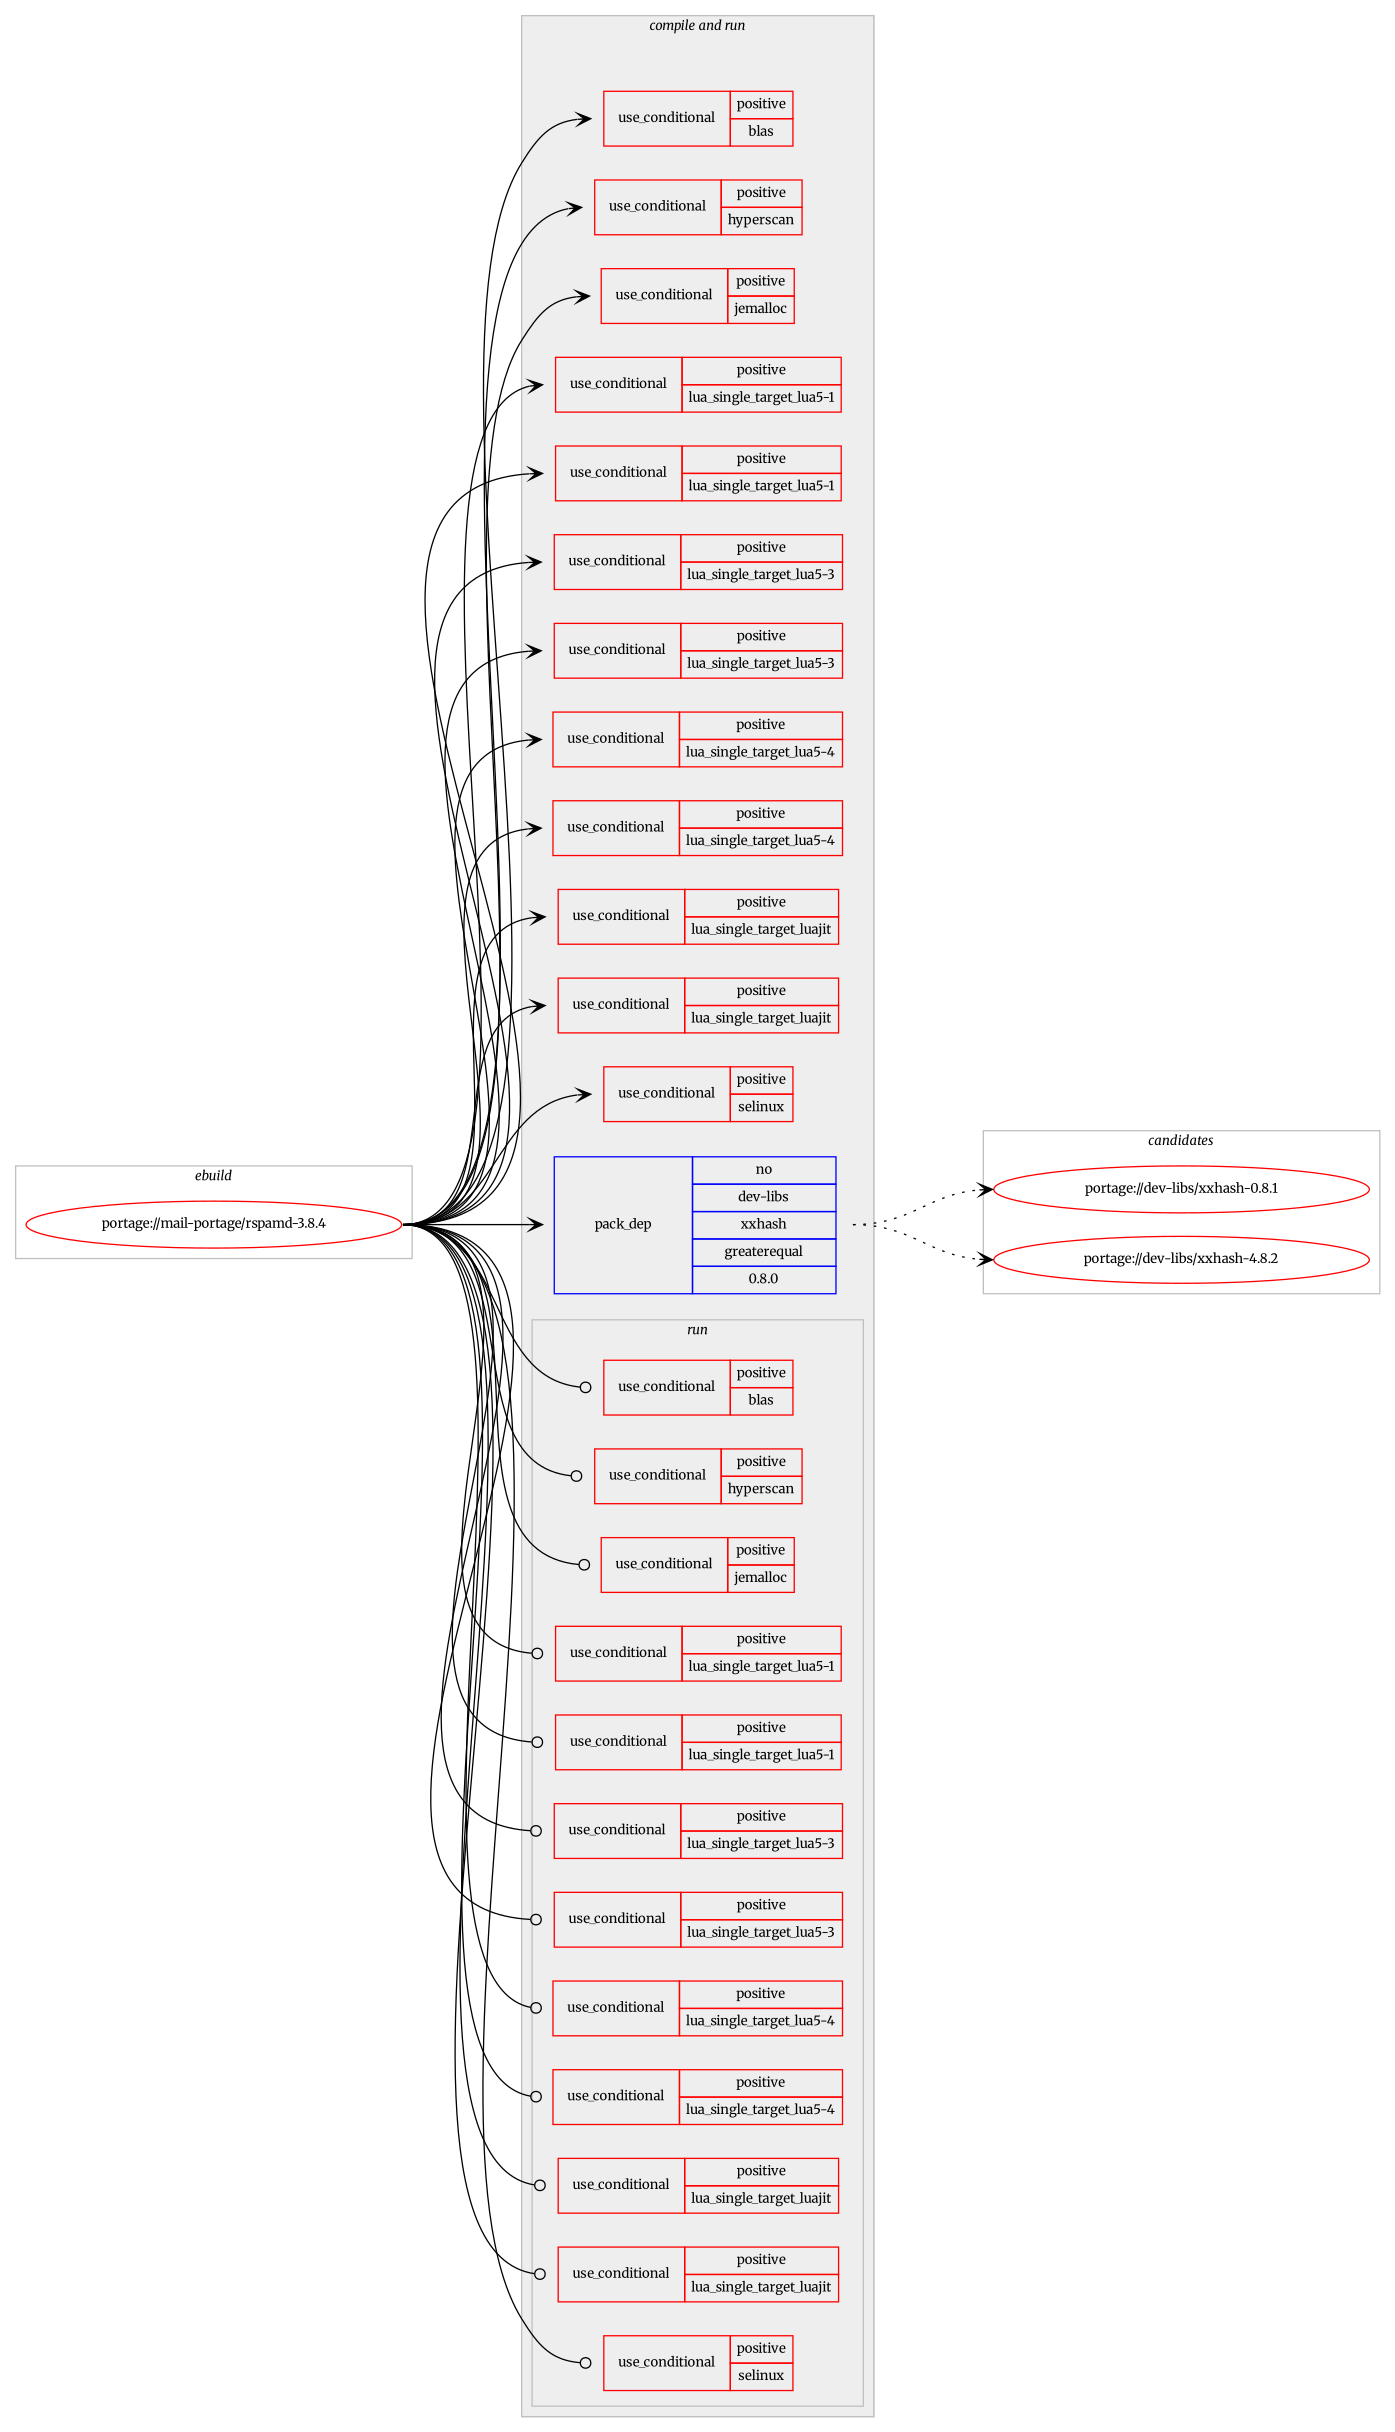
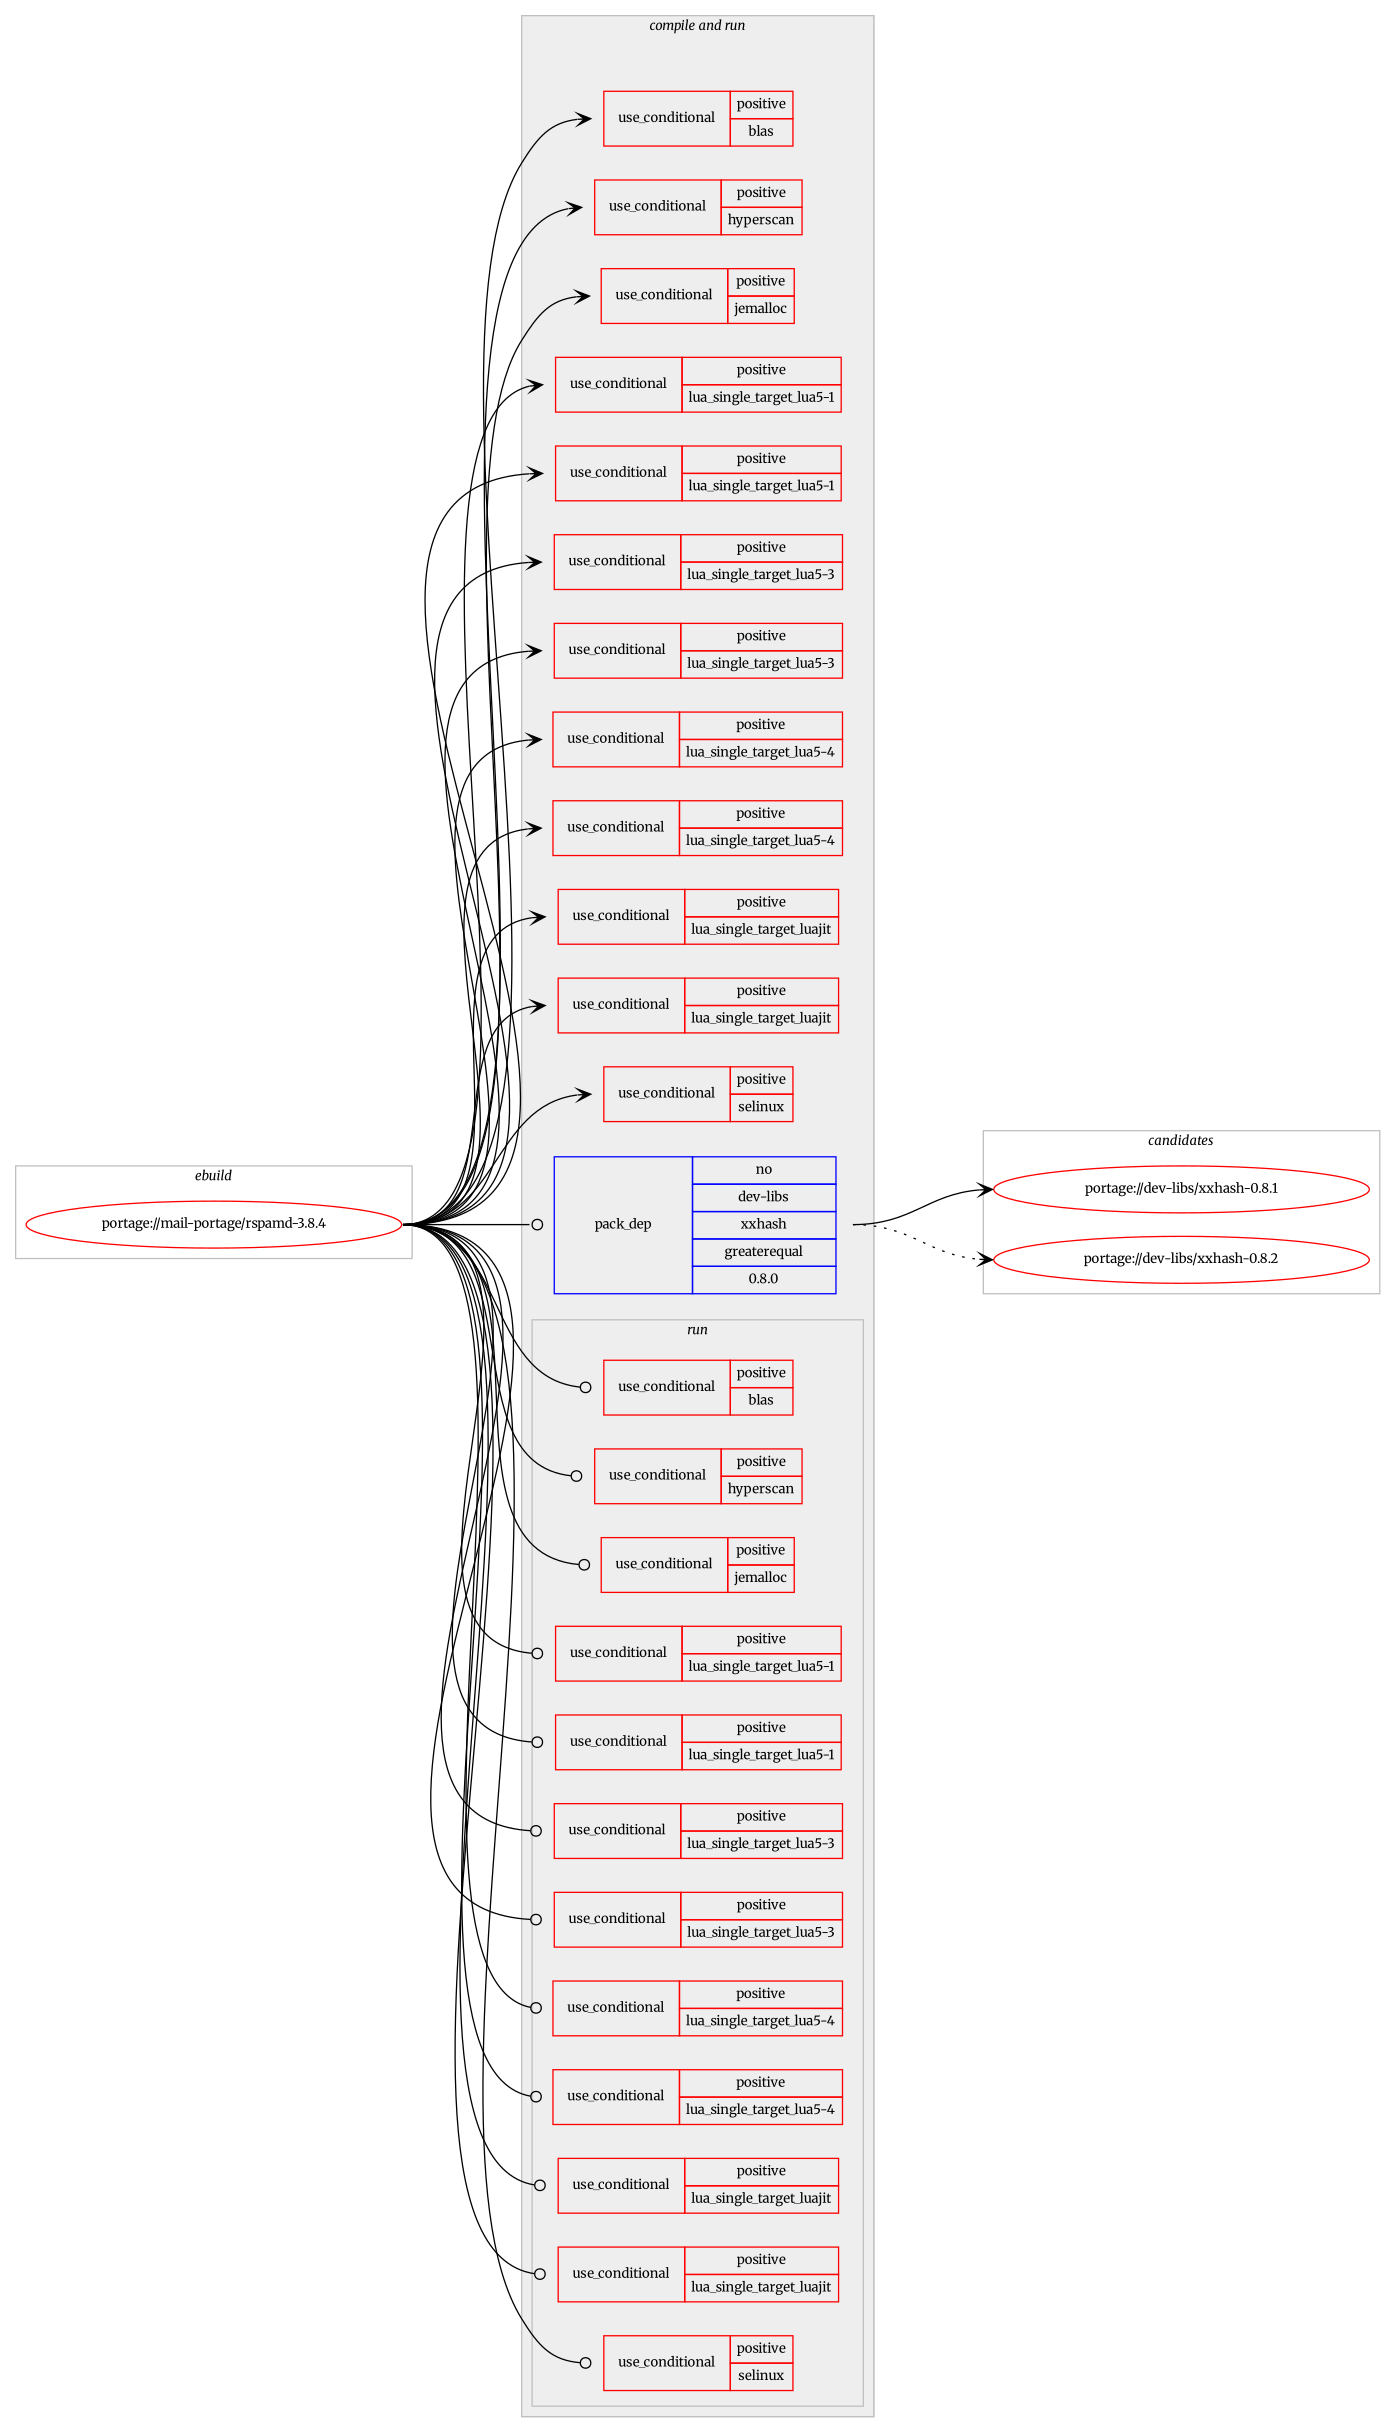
  digraph {
    compound=true
    concentrate=true
    fontname=Merriweather
    fontsize=10
    newrank=true
    rankdir=LR
    ranksep=1.5
    node [color=red fontname=Merriweather fontsize=10 shape=none]
    edge [arrowhead=vee fontname=Merriweather headport=w style=solid tailport=e weight=20]
    n1 [label="portage://mail-portage/rspamd-3.8.4" width=4 shape=""]
    n2 [label=<<TABLE BORDER="0" CELLBORDER="1" CELLSPACING="0" CELLPADDING="4"><TR><TD ROWSPAN="3" CELLPADDING="10">use_conditional</TD></TR><TR><TD>positive</TD></TR><TR><TD>blas</TD></TR></TABLE>>]
    n3 [label=<<TABLE BORDER="0" CELLBORDER="1" CELLSPACING="0" CELLPADDING="4"><TR><TD ROWSPAN="3" CELLPADDING="10">use_conditional</TD></TR><TR><TD>positive</TD></TR><TR><TD>hyperscan</TD></TR></TABLE>>]
    n4 [label=<<TABLE BORDER="0" CELLBORDER="1" CELLSPACING="0" CELLPADDING="4"><TR><TD ROWSPAN="3" CELLPADDING="10">use_conditional</TD></TR><TR><TD>positive</TD></TR><TR><TD>jemalloc</TD></TR></TABLE>>]
    n5 [label=<<TABLE BORDER="0" CELLBORDER="1" CELLSPACING="0" CELLPADDING="4"><TR><TD ROWSPAN="3" CELLPADDING="10">use_conditional</TD></TR><TR><TD>positive</TD></TR><TR><TD>lua_single_target_lua5-1</TD></TR></TABLE>>]
    n6 [label=<<TABLE BORDER="0" CELLBORDER="1" CELLSPACING="0" CELLPADDING="4"><TR><TD ROWSPAN="3" CELLPADDING="10">use_conditional</TD></TR><TR><TD>positive</TD></TR><TR><TD>lua_single_target_lua5-1</TD></TR></TABLE>>]
    n7 [label=<<TABLE BORDER="0" CELLBORDER="1" CELLSPACING="0" CELLPADDING="4"><TR><TD ROWSPAN="3" CELLPADDING="10">use_conditional</TD></TR><TR><TD>positive</TD></TR><TR><TD>lua_single_target_lua5-3</TD></TR></TABLE>>]
    n8 [label=<<TABLE BORDER="0" CELLBORDER="1" CELLSPACING="0" CELLPADDING="4"><TR><TD ROWSPAN="3" CELLPADDING="10">use_conditional</TD></TR><TR><TD>positive</TD></TR><TR><TD>lua_single_target_lua5-3</TD></TR></TABLE>>]
    n9 [label=<<TABLE BORDER="0" CELLBORDER="1" CELLSPACING="0" CELLPADDING="4"><TR><TD ROWSPAN="3" CELLPADDING="10">use_conditional</TD></TR><TR><TD>positive</TD></TR><TR><TD>lua_single_target_lua5-4</TD></TR></TABLE>>]
    n10 [label=<<TABLE BORDER="0" CELLBORDER="1" CELLSPACING="0" CELLPADDING="4"><TR><TD ROWSPAN="3" CELLPADDING="10">use_conditional</TD></TR><TR><TD>positive</TD></TR><TR><TD>lua_single_target_lua5-4</TD></TR></TABLE>>]
    n11 [label=<<TABLE BORDER="0" CELLBORDER="1" CELLSPACING="0" CELLPADDING="4"><TR><TD ROWSPAN="3" CELLPADDING="10">use_conditional</TD></TR><TR><TD>positive</TD></TR><TR><TD>lua_single_target_luajit</TD></TR></TABLE>>]
    n12 [label=<<TABLE BORDER="0" CELLBORDER="1" CELLSPACING="0" CELLPADDING="4"><TR><TD ROWSPAN="3" CELLPADDING="10">use_conditional</TD></TR><TR><TD>positive</TD></TR><TR><TD>lua_single_target_luajit</TD></TR></TABLE>>]
    n13 [label=<<TABLE BORDER="0" CELLBORDER="1" CELLSPACING="0" CELLPADDING="4"><TR><TD ROWSPAN="3" CELLPADDING="10">use_conditional</TD></TR><TR><TD>positive</TD></TR><TR><TD>selinux</TD></TR></TABLE>>]
    n14 [color=blue label=<<TABLE BORDER="0" CELLBORDER="1" CELLSPACING="0" CELLPADDING="4" WIDTH="220"><TR><TD ROWSPAN="6" CELLPADDING="30">pack_dep</TD></TR><TR><TD WIDTH="110">no</TD></TR><TR><TD>dev-libs</TD></TR><TR><TD>xxhash</TD></TR><TR><TD>greaterequal</TD></TR><TR><TD>0.8.0</TD></TR></TABLE>>]
    n15 [label=<<TABLE BORDER="0" CELLBORDER="1" CELLSPACING="0" CELLPADDING="4"><TR><TD ROWSPAN="3" CELLPADDING="10">use_conditional</TD></TR><TR><TD>positive</TD></TR><TR><TD>blas</TD></TR></TABLE>>]
    n16 [label=<<TABLE BORDER="0" CELLBORDER="1" CELLSPACING="0" CELLPADDING="4"><TR><TD ROWSPAN="3" CELLPADDING="10">use_conditional</TD></TR><TR><TD>positive</TD></TR><TR><TD>hyperscan</TD></TR></TABLE>>]
    n17 [label=<<TABLE BORDER="0" CELLBORDER="1" CELLSPACING="0" CELLPADDING="4"><TR><TD ROWSPAN="3" CELLPADDING="10">use_conditional</TD></TR><TR><TD>positive</TD></TR><TR><TD>jemalloc</TD></TR></TABLE>>]
    n18 [label=<<TABLE BORDER="0" CELLBORDER="1" CELLSPACING="0" CELLPADDING="4"><TR><TD ROWSPAN="3" CELLPADDING="10">use_conditional</TD></TR><TR><TD>positive</TD></TR><TR><TD>lua_single_target_lua5-1</TD></TR></TABLE>>]
    n19 [label=<<TABLE BORDER="0" CELLBORDER="1" CELLSPACING="0" CELLPADDING="4"><TR><TD ROWSPAN="3" CELLPADDING="10">use_conditional</TD></TR><TR><TD>positive</TD></TR><TR><TD>lua_single_target_lua5-1</TD></TR></TABLE>>]
    n20 [label=<<TABLE BORDER="0" CELLBORDER="1" CELLSPACING="0" CELLPADDING="4"><TR><TD ROWSPAN="3" CELLPADDING="10">use_conditional</TD></TR><TR><TD>positive</TD></TR><TR><TD>lua_single_target_lua5-3</TD></TR></TABLE>>]
    n21 [label=<<TABLE BORDER="0" CELLBORDER="1" CELLSPACING="0" CELLPADDING="4"><TR><TD ROWSPAN="3" CELLPADDING="10">use_conditional</TD></TR><TR><TD>positive</TD></TR><TR><TD>lua_single_target_lua5-3</TD></TR></TABLE>>]
    n22 [label=<<TABLE BORDER="0" CELLBORDER="1" CELLSPACING="0" CELLPADDING="4"><TR><TD ROWSPAN="3" CELLPADDING="10">use_conditional</TD></TR><TR><TD>positive</TD></TR><TR><TD>lua_single_target_lua5-4</TD></TR></TABLE>>]
    n23 [label=<<TABLE BORDER="0" CELLBORDER="1" CELLSPACING="0" CELLPADDING="4"><TR><TD ROWSPAN="3" CELLPADDING="10">use_conditional</TD></TR><TR><TD>positive</TD></TR><TR><TD>lua_single_target_lua5-4</TD></TR></TABLE>>]
    n24 [label=<<TABLE BORDER="0" CELLBORDER="1" CELLSPACING="0" CELLPADDING="4"><TR><TD ROWSPAN="3" CELLPADDING="10">use_conditional</TD></TR><TR><TD>positive</TD></TR><TR><TD>lua_single_target_luajit</TD></TR></TABLE>>]
    n25 [label=<<TABLE BORDER="0" CELLBORDER="1" CELLSPACING="0" CELLPADDING="4"><TR><TD ROWSPAN="3" CELLPADDING="10">use_conditional</TD></TR><TR><TD>positive</TD></TR><TR><TD>lua_single_target_luajit</TD></TR></TABLE>>]
    n26 [label=<<TABLE BORDER="0" CELLBORDER="1" CELLSPACING="0" CELLPADDING="4"><TR><TD ROWSPAN="3" CELLPADDING="10">use_conditional</TD></TR><TR><TD>positive</TD></TR><TR><TD>selinux</TD></TR></TABLE>>]
    n27 [label="portage://dev-libs/xxhash-0.8.1" width=4 shape=""]
-   n28 [label="portage://dev-libs/xxhash-4.8.2" width=4 shape=""]
+   n28 [label="portage://dev-libs/xxhash-0.8.2" width=4 shape=""]
    subgraph cluster_1 {
      color=gray
      label=<<i>ebuild</i>>
      rank=same
      n1
    }
    subgraph cluster_2 {
      color=gray
      label=<<i>dependencies</i>>
      subgraph cluster_3 {
        color=gray
        fillcolor="#eeeeee"
        label=<<i>compile</i>>
        style=filled
        subgraph sub_4 {
          color=gray
          fillcolor="#eeeeee"
          label=<<i>compile</i>>
          style=filled
          n2
        }
        subgraph sub_5 {
          color=gray
          fillcolor="#eeeeee"
          label=<<i>compile</i>>
          style=filled
          n3
        }
        subgraph sub_6 {
          color=gray
          fillcolor="#eeeeee"
          label=<<i>compile</i>>
          style=filled
          n4
        }
        subgraph sub_7 {
          color=gray
          fillcolor="#eeeeee"
          label=<<i>compile</i>>
          style=filled
          n5
        }
        subgraph sub_8 {
          color=gray
          fillcolor="#eeeeee"
          label=<<i>compile</i>>
          style=filled
          n6
        }
        subgraph sub_9 {
          color=gray
          fillcolor="#eeeeee"
          label=<<i>compile</i>>
          style=filled
          n7
        }
        subgraph sub_10 {
          color=gray
          fillcolor="#eeeeee"
          label=<<i>compile</i>>
          style=filled
          n8
        }
        subgraph sub_11 {
          color=gray
          fillcolor="#eeeeee"
          label=<<i>compile</i>>
          style=filled
          n9
        }
        subgraph sub_12 {
          color=gray
          fillcolor="#eeeeee"
          label=<<i>compile</i>>
          style=filled
          n10
        }
        subgraph sub_13 {
          color=gray
          fillcolor="#eeeeee"
          label=<<i>compile</i>>
          style=filled
          n11
        }
        subgraph sub_14 {
          color=gray
          fillcolor="#eeeeee"
          label=<<i>compile</i>>
          style=filled
          n12
        }
        subgraph sub_15 {
          color=gray
          fillcolor="#eeeeee"
          label=<<i>compile</i>>
          style=filled
          n13
        }
        subgraph sub_16 {
          color=gray
          fillcolor="#eeeeee"
          label=<<i>compile</i>>
          style=filled
          n14
        }
      }
      subgraph cluster_17 {
        color=gray
        fillcolor="#eeeeee"
        label=<<i>compile and run</i>>
        style=filled
      }
      subgraph cluster_18 {
        color=gray
        fillcolor="#eeeeee"
        label=<<i>run</i>>
        style=filled
        subgraph sub_19 {
          color=gray
          fillcolor="#eeeeee"
          label=<<i>run</i>>
          style=filled
          n15
        }
        subgraph sub_20 {
          color=gray
          fillcolor="#eeeeee"
          label=<<i>run</i>>
          style=filled
          n16
        }
        subgraph sub_21 {
          color=gray
          fillcolor="#eeeeee"
          label=<<i>run</i>>
          style=filled
          n17
        }
        subgraph sub_22 {
          color=gray
          fillcolor="#eeeeee"
          label=<<i>run</i>>
          style=filled
          n18
        }
        subgraph sub_23 {
          color=gray
          fillcolor="#eeeeee"
          label=<<i>run</i>>
          style=filled
          n19
        }
        subgraph sub_24 {
          color=gray
          fillcolor="#eeeeee"
          label=<<i>run</i>>
          style=filled
          n20
        }
        subgraph sub_25 {
          color=gray
          fillcolor="#eeeeee"
          label=<<i>run</i>>
          style=filled
          n21
        }
        subgraph sub_26 {
          color=gray
          fillcolor="#eeeeee"
          label=<<i>run</i>>
          style=filled
          n22
        }
        subgraph sub_27 {
          color=gray
          fillcolor="#eeeeee"
          label=<<i>run</i>>
          style=filled
          n23
        }
        subgraph sub_28 {
          color=gray
          fillcolor="#eeeeee"
          label=<<i>run</i>>
          style=filled
          n24
        }
        subgraph sub_29 {
          color=gray
          fillcolor="#eeeeee"
          label=<<i>run</i>>
          style=filled
          n25
        }
        subgraph sub_30 {
          color=gray
          fillcolor="#eeeeee"
          label=<<i>run</i>>
          style=filled
          n26
        }
      }
    }
    subgraph cluster_31 {
      color=gray
      label=<<i>candidates</i>>
      rank=same
      subgraph sub_32 {
        color=black
        label=<<i>candidates</i>>
        nodesep=1
        rank=same
        n27
        n28
      }
    }
    n1 -> n2
    n1 -> n3
    n1 -> n4
    n1 -> n5
    n1 -> n6
    n1 -> n7
    n1 -> n8
    n1 -> n9
    n1 -> n10
    n1 -> n11
    n1 -> n12
    n1 -> n13
-   n1 -> n14
+   n1 -> n14 [arrowhead=odot]
    n1 -> n15 [arrowhead=odot]
    n1 -> n16 [arrowhead=odot]
    n1 -> n17 [arrowhead=odot]
    n1 -> n18 [arrowhead=odot]
    n1 -> n19 [arrowhead=odot]
    n1 -> n20 [arrowhead=odot]
    n1 -> n21 [arrowhead=odot]
    n1 -> n22 [arrowhead=odot]
    n1 -> n23 [arrowhead=odot]
    n1 -> n24 [arrowhead=odot]
    n1 -> n25 [arrowhead=odot]
    n1 -> n26 [arrowhead=odot]
-   n14 -> n27 [style=dotted weight=100]
+   n14 -> n27 [weight=100]
    n14 -> n28 [style=dotted weight=100]
  }
